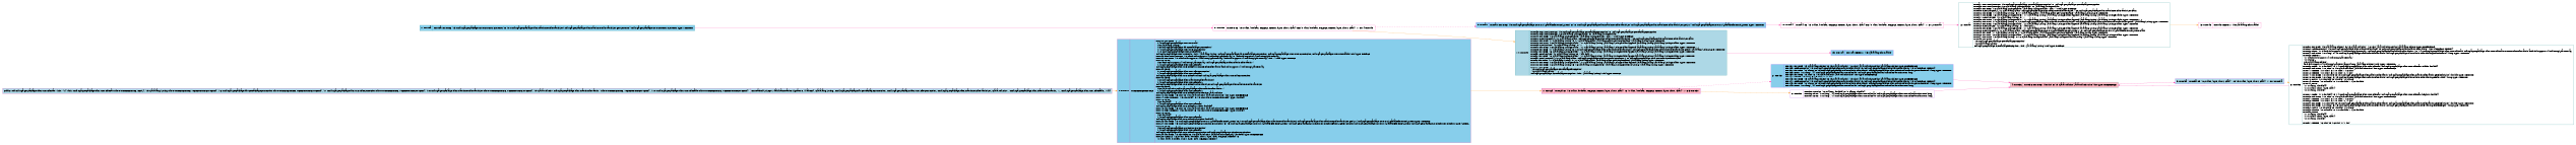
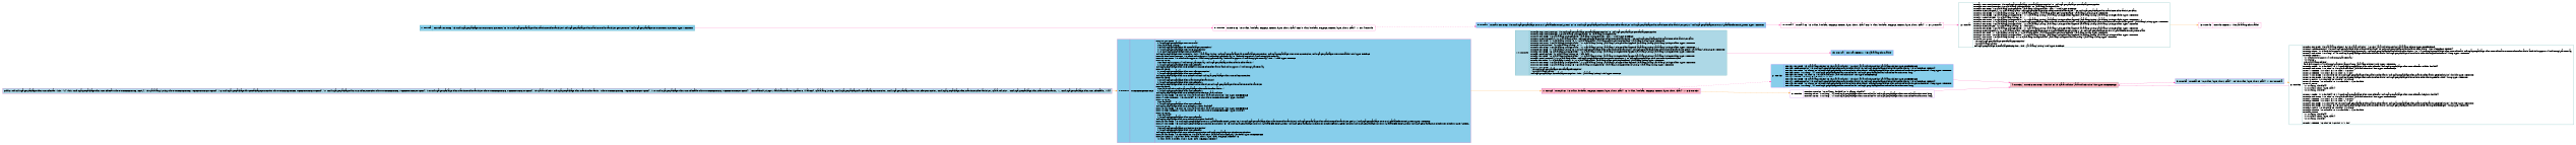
  digraph {
    rankdir=LR
    node [color=purple fillcolor=white shape=record style=filled]
    edge [color=deeppink]
    n1 [color=deeppink fillcolor=skyblue label="{0\:\ 0x0000|MTH_ENTER_BLOCK\l|0x0000: INVOKE  \l  (r4 I:mil.nga.geopackage.user.UserDao)\l  (r5 I:java.lang.String)\l  (r6 I:mil.nga.geopackage.db.GeoPackageConnection)\l  (r7 I:mil.nga.geopackage.user.UserConnection)\l  (r10 I:mil.nga.geopackage.user.UserTable)\l mil.nga.geopackage.user.UserDao.\<init\>(java.lang.String, mil.nga.geopackage.db.GeoPackageConnection, mil.nga.geopackage.user.UserConnection, mil.nga.geopackage.user.UserTable):void type: DIRECT \l0x0003: NEW_INSTANCE  (r5 I:android.support.v4.util.LongSparseArray) =  android.support.v4.util.LongSparseArray \l0x0005: INVOKE  (r5 I:android.support.v4.util.LongSparseArray) android.support.v4.util.LongSparseArray.\<init\>():void type: DIRECT \l0x0008: IPUT  \l  (r5 I:android.support.v4.util.LongSparseArray\<mil.nga.geopackage.tiles.matrix.TileMatrix\>)\l  (r4 I:mil.nga.geopackage.tiles.user.TileDao)\l mil.nga.geopackage.tiles.user.TileDao.zoomLevelToTileMatrix android.support.v4.util.LongSparseArray \l0x000a: IPUT  \l  (r7 I:mil.nga.geopackage.tiles.user.TileConnection)\l  (r4 I:mil.nga.geopackage.tiles.user.TileDao)\l mil.nga.geopackage.tiles.user.TileDao.tileDb mil.nga.geopackage.tiles.user.TileConnection \l0x000c: IPUT  \l  (r8 I:mil.nga.geopackage.tiles.matrixset.TileMatrixSet)\l  (r4 I:mil.nga.geopackage.tiles.user.TileDao)\l mil.nga.geopackage.tiles.user.TileDao.tileMatrixSet mil.nga.geopackage.tiles.matrixset.TileMatrixSet \l0x000e: IPUT  \l  (r9 I:java.util.List\<mil.nga.geopackage.tiles.matrix.TileMatrix\>)\l  (r4 I:mil.nga.geopackage.tiles.user.TileDao)\l mil.nga.geopackage.tiles.user.TileDao.tileMatrices java.util.List \l0x0010: INVOKE  (r5 I:int) = (r9 I:java.util.List) java.util.List.size():int type: INTERFACE \l0x0014: NEW_ARRAY  (r5 I:double[]) = (r5 I:int A[IMMUTABLE_TYPE]) type: double[] \l0x0016: IPUT  \l  (r5 I:double[])\l  (r4 I:mil.nga.geopackage.tiles.user.TileDao)\l mil.nga.geopackage.tiles.user.TileDao.widths double[] \l0x0018: INVOKE  (r5 I:int) = (r9 I:java.util.List) java.util.List.size():int type: INTERFACE \l0x001c: NEW_ARRAY  (r5 I:double[]) = (r5 I:int A[IMMUTABLE_TYPE]) type: double[] \l0x001e: IPUT  \l  (r5 I:double[])\l  (r4 I:mil.nga.geopackage.tiles.user.TileDao)\l mil.nga.geopackage.tiles.user.TileDao.heights double[] \l0x0020: INVOKE  (r5 I:mil.nga.geopackage.core.srs.SpatialReferenceSystem) = (r8 I:mil.nga.geopackage.tiles.matrixset.TileMatrixSet) mil.nga.geopackage.tiles.matrixset.TileMatrixSet.getSrs():mil.nga.geopackage.core.srs.SpatialReferenceSystem type: VIRTUAL \l0x0024: INVOKE  (r5 I:mil.nga.geopackage.projection.Projection) = (r5 I:mil.nga.geopackage.core.srs.SpatialReferenceSystem) mil.nga.geopackage.projection.ProjectionFactory.getProjection(mil.nga.geopackage.core.srs.SpatialReferenceSystem):mil.nga.geopackage.projection.Projection type: STATIC \l0x0028: IPUT  \l  (r5 I:mil.nga.geopackage.projection.Projection)\l  (r4 I:mil.nga.geopackage.tiles.user.TileDao)\l mil.nga.geopackage.tiles.user.TileDao.projection mil.nga.geopackage.projection.Projection \l0x002a: INVOKE  (r5 I:boolean) = (r9 I:java.util.List) java.util.List.isEmpty():boolean type: INTERFACE \l0x002e: CONST  (r6 I:?[int, float, boolean, short, byte, char, OBJECT, ARRAY]) = \l  (0 ?[int, float, boolean, short, byte, char, OBJECT, ARRAY])\l \l}"]
    n2 [fillcolor=lightpink label="{1\:\ 0x002f|0x002f: IF  (r5 I:?[int, boolean, OBJECT, ARRAY, byte, short, char]) != (0 ?[int, boolean, OBJECT, ARRAY, byte, short, char])  \-\> B:3:0x0050 \l}"]
    n3 [fillcolor=skyblue label="{2\:\ 0x0031|0x0031: INVOKE  (r5 I:java.lang.Object) = (r9 I:java.util.List), (r6 I:int) java.util.List.get(int):java.lang.Object type: INTERFACE \l0x0035: CHECK_CAST  (r5 I:mil.nga.geopackage.tiles.matrix.TileMatrix) = (mil.nga.geopackage.tiles.matrix.TileMatrix) (r5 I:?[OBJECT, ARRAY]) \l0x0037: INVOKE  (r0 I:long) = (r5 I:mil.nga.geopackage.tiles.matrix.TileMatrix) mil.nga.geopackage.tiles.matrix.TileMatrix.getZoomLevel():long type: VIRTUAL \l0x003b: IPUT  (r0 I:long), (r4 I:mil.nga.geopackage.tiles.user.TileDao) mil.nga.geopackage.tiles.user.TileDao.minZoom long \l0x003d: INVOKE  (r5 I:int) = (r9 I:java.util.List) java.util.List.size():int type: INTERFACE \l0x0041: ARITH  (r5 I:int) = (r5 I:int) + (\-1 int) \l0x0043: INVOKE  (r5 I:java.lang.Object) = (r9 I:java.util.List), (r5 I:int) java.util.List.get(int):java.lang.Object type: INTERFACE \l0x0047: CHECK_CAST  (r5 I:mil.nga.geopackage.tiles.matrix.TileMatrix) = (mil.nga.geopackage.tiles.matrix.TileMatrix) (r5 I:?[OBJECT, ARRAY]) \l0x0049: INVOKE  (r0 I:long) = (r5 I:mil.nga.geopackage.tiles.matrix.TileMatrix) mil.nga.geopackage.tiles.matrix.TileMatrix.getZoomLevel():long type: VIRTUAL \l0x004d: IPUT  (r0 I:long), (r4 I:mil.nga.geopackage.tiles.user.TileDao) mil.nga.geopackage.tiles.user.TileDao.maxZoom long \l}"]
    n4 [label="{3\:\ 0x0050|0x0050: CONST  (r0 I:?[long, double]) = (0 ?[long, double]) \l0x0052: IPUT  (r0 I:long), (r4 I:mil.nga.geopackage.tiles.user.TileDao) mil.nga.geopackage.tiles.user.TileDao.minZoom long \l0x0054: IPUT  (r0 I:long), (r4 I:mil.nga.geopackage.tiles.user.TileDao) mil.nga.geopackage.tiles.user.TileDao.maxZoom long \l}"]
    n5 [color=teal fillcolor=lightpink label="{4\:\ 0x0056|0x0056: INVOKE  (r5 I:int) = (r9 I:java.util.List) java.util.List.size():int type: INTERFACE \l}"]
    n6 [fillcolor=lightblue label="{5\:\ 0x005a|0x005a: IF  (r6 I:?[int, byte, short, char]) \>= (r5 I:?[int, byte, short, char])  \-\> B:7:0x009a \l}"]
    n7 [color=teal label="{6\:\ 0x005c|0x005c: INVOKE  (r5 I:java.lang.Object) = (r9 I:java.util.List), (r6 I:int) java.util.List.get(int):java.lang.Object type: INTERFACE \l0x0060: CHECK_CAST  (r5 I:mil.nga.geopackage.tiles.matrix.TileMatrix) = (mil.nga.geopackage.tiles.matrix.TileMatrix) (r5 I:?[OBJECT, ARRAY]) \l0x0062: IGET  (r7 I:android.support.v4.util.LongSparseArray\<mil.nga.geopackage.tiles.matrix.TileMatrix\>) = (r4 I:mil.nga.geopackage.tiles.user.TileDao) mil.nga.geopackage.tiles.user.TileDao.zoomLevelToTileMatrix android.support.v4.util.LongSparseArray \l0x0064: INVOKE  (r0 I:long) = (r5 I:mil.nga.geopackage.tiles.matrix.TileMatrix) mil.nga.geopackage.tiles.matrix.TileMatrix.getZoomLevel():long type: VIRTUAL \l0x0068: THROW  \l  (r7 I:android.support.v4.util.LongSparseArray)\l  (r0 I:long)\l  (r5 I:java.lang.Object)\l android.support.v4.util.LongSparseArray.put(long, java.lang.Object):void type: VIRTUAL \l0x006b: IGET  (r7 I:double[]) = (r4 I:mil.nga.geopackage.tiles.user.TileDao) mil.nga.geopackage.tiles.user.TileDao.widths double[] \l0x006d: INVOKE  (r10 I:int) = (r9 I:java.util.List) java.util.List.size():int type: INTERFACE \l0x0071: ARITH  (r10 I:int) = (r10 I:int) \- (r6 I:int) \l0x0072: ARITH  (r10 I:int) = (r10 I:int) + (\-1 int) \l0x0074: INVOKE  (r0 I:double) = (r5 I:mil.nga.geopackage.tiles.matrix.TileMatrix) mil.nga.geopackage.tiles.matrix.TileMatrix.getPixelXSize():double type: VIRTUAL \l0x0078: INVOKE  (r2 I:long) = (r5 I:mil.nga.geopackage.tiles.matrix.TileMatrix) mil.nga.geopackage.tiles.matrix.TileMatrix.getTileWidth():long type: VIRTUAL \l0x007c: CAST  (r2 I:double) = (double) (r2 I:long) \l0x007d: ARITH  (r0 I:double) = (r0 I:double) * (r2 I:double) \l0x007f: APUT  \l  (r7 I:?[long, double][])\l  (r10 I:?[int, short, byte, char])\l  (r0 I:?[long, double])\l \l0x0081: IGET  (r7 I:double[]) = (r4 I:mil.nga.geopackage.tiles.user.TileDao) mil.nga.geopackage.tiles.user.TileDao.heights double[] \l0x0083: INVOKE  (r10 I:int) = (r9 I:java.util.List) java.util.List.size():int type: INTERFACE \l0x0087: ARITH  (r10 I:int) = (r10 I:int) \- (r6 I:int) \l0x0088: ARITH  (r10 I:int) = (r10 I:int) + (\-1 int) \l0x008a: INVOKE  (r0 I:double) = (r5 I:mil.nga.geopackage.tiles.matrix.TileMatrix) mil.nga.geopackage.tiles.matrix.TileMatrix.getPixelYSize():double type: VIRTUAL \l0x008e: INVOKE  (r2 I:long) = (r5 I:mil.nga.geopackage.tiles.matrix.TileMatrix) mil.nga.geopackage.tiles.matrix.TileMatrix.getTileHeight():long type: VIRTUAL \l0x0092: CAST  (r2 I:double) = (double) (r2 I:long) \l0x0093: ARITH  (r0 I:double) = (r0 I:double) * (r2 I:double) \l0x0095: APUT  \l  (r7 I:?[long, double][])\l  (r10 I:?[int, short, byte, char])\l  (r0 I:?[long, double])\l \l0x0097: ARITH  (r6 I:int) = (r6 I:int) + (1 int) \l}"]
    n8 [color=teal fillcolor=skyblue label="{7\:\ 0x009a|0x009a: INVOKE  (r5 I:mil.nga.geopackage.core.contents.Contents) = (r8 I:mil.nga.geopackage.tiles.matrixset.TileMatrixSet) mil.nga.geopackage.tiles.matrixset.TileMatrixSet.getContents():mil.nga.geopackage.core.contents.Contents type: VIRTUAL \l}"]
    n9 [color=deeppink label="{8\:\ 0x009e|0x009e: IF  (r5 I:?[int, boolean, OBJECT, ARRAY, byte, short, char]) == (0 ?[int, boolean, OBJECT, ARRAY, byte, short, char])  \-\> B:14:0x00d9 \l}"]
    n10 [fillcolor=skyblue label="{9\:\ 0x00a0|0x00a0: INVOKE  (r5 I:mil.nga.geopackage.core.srs.SpatialReferenceSystem) = (r8 I:mil.nga.geopackage.tiles.matrixset.TileMatrixSet) mil.nga.geopackage.tiles.matrixset.TileMatrixSet.getSrs():mil.nga.geopackage.core.srs.SpatialReferenceSystem type: VIRTUAL \l}"]
    n11 [color=teal fillcolor=lightblue label="{14\:\ 0x00d9|0x00d9: NEW_INSTANCE  (r5 I:mil.nga.geopackage.GeoPackageException) =  mil.nga.geopackage.GeoPackageException \l0x00db: NEW_INSTANCE  (r6 I:java.lang.StringBuilder) =  java.lang.StringBuilder \l0x00dd: INVOKE  (r6 I:java.lang.StringBuilder) java.lang.StringBuilder.\<init\>():void type: DIRECT \l0x00e0: CONST_CLASS  (r7 I:java.lang.Class\<mil.nga.geopackage.tiles.matrixset.TileMatrixSet\>) =  mil.nga.geopackage.tiles.matrixset.TileMatrixSet.class \l0x00e2: INVOKE  (r7 I:java.lang.String) = (r7 I:java.lang.Class) java.lang.Class.getSimpleName():java.lang.String type: VIRTUAL \l0x00e6: INVOKE  (r6 I:java.lang.StringBuilder), (r7 I:java.lang.String) java.lang.StringBuilder.append(java.lang.String):java.lang.StringBuilder type: VIRTUAL \l0x00e9: CONST_STR  (r7 I:java.lang.String) =  \" \" \l0x00eb: INVOKE  (r6 I:java.lang.StringBuilder), (r7 I:java.lang.String) java.lang.StringBuilder.append(java.lang.String):java.lang.StringBuilder type: VIRTUAL \l0x00ee: INVOKE  (r7 I:java.lang.String) = (r8 I:mil.nga.geopackage.tiles.matrixset.TileMatrixSet) mil.nga.geopackage.tiles.matrixset.TileMatrixSet.getId():java.lang.String type: VIRTUAL \l0x00f2: INVOKE  (r6 I:java.lang.StringBuilder), (r7 I:java.lang.String) java.lang.StringBuilder.append(java.lang.String):java.lang.StringBuilder type: VIRTUAL \l0x00f5: CONST_STR  (r7 I:java.lang.String) =  \" has null \" \l0x00f7: INVOKE  (r6 I:java.lang.StringBuilder), (r7 I:java.lang.String) java.lang.StringBuilder.append(java.lang.String):java.lang.StringBuilder type: VIRTUAL \l0x00fa: CONST_CLASS  (r7 I:java.lang.Class\<mil.nga.geopackage.core.contents.Contents\>) =  mil.nga.geopackage.core.contents.Contents.class \l0x00fc: INVOKE  (r7 I:java.lang.String) = (r7 I:java.lang.Class) java.lang.Class.getSimpleName():java.lang.String type: VIRTUAL \l0x0100: INVOKE  (r6 I:java.lang.StringBuilder), (r7 I:java.lang.String) java.lang.StringBuilder.append(java.lang.String):java.lang.StringBuilder type: VIRTUAL \l0x0103: INVOKE  (r6 I:java.lang.String) = (r6 I:java.lang.StringBuilder) java.lang.StringBuilder.toString():java.lang.String type: VIRTUAL \l0x0107: INVOKE  \l  (r5 I:mil.nga.geopackage.GeoPackageException)\l  (r6 I:java.lang.String)\l mil.nga.geopackage.GeoPackageException.\<init\>(java.lang.String):void type: DIRECT \l}"]
    n12 [color=deeppink label="{10\:\ 0x00a4|0x00a4: IF  (r5 I:?[int, boolean, OBJECT, ARRAY, byte, short, char]) == (0 ?[int, boolean, OBJECT, ARRAY, byte, short, char])  \-\> B:12:0x00a7 \l}"]
    n13 [fillcolor=skyblue label="{15\:\ 0x010a|0x010a: THROW  (r5 I:java.lang.Throwable) \l}"]
    n14 [color=teal label="{12\:\ 0x00a7|0x00a7: NEW_INSTANCE  (r5 I:mil.nga.geopackage.GeoPackageException) =  mil.nga.geopackage.GeoPackageException \l0x00a9: NEW_INSTANCE  (r6 I:java.lang.StringBuilder) =  java.lang.StringBuilder \l0x00ab: INVOKE  (r6 I:java.lang.StringBuilder) java.lang.StringBuilder.\<init\>():void type: DIRECT \l0x00ae: CONST_CLASS  (r7 I:java.lang.Class\<mil.nga.geopackage.tiles.matrixset.TileMatrixSet\>) =  mil.nga.geopackage.tiles.matrixset.TileMatrixSet.class \l0x00b0: INVOKE  (r7 I:java.lang.String) = (r7 I:java.lang.Class) java.lang.Class.getSimpleName():java.lang.String type: VIRTUAL \l0x00b4: INVOKE  (r6 I:java.lang.StringBuilder), (r7 I:java.lang.String) java.lang.StringBuilder.append(java.lang.String):java.lang.StringBuilder type: VIRTUAL \l0x00b7: CONST_STR  (r7 I:java.lang.String) =  \" \" \l0x00b9: INVOKE  (r6 I:java.lang.StringBuilder), (r7 I:java.lang.String) java.lang.StringBuilder.append(java.lang.String):java.lang.StringBuilder type: VIRTUAL \l0x00bc: INVOKE  (r7 I:java.lang.String) = (r8 I:mil.nga.geopackage.tiles.matrixset.TileMatrixSet) mil.nga.geopackage.tiles.matrixset.TileMatrixSet.getId():java.lang.String type: VIRTUAL \l0x00c0: INVOKE  (r6 I:java.lang.StringBuilder), (r7 I:java.lang.String) java.lang.StringBuilder.append(java.lang.String):java.lang.StringBuilder type: VIRTUAL \l0x00c3: CONST_STR  (r7 I:java.lang.String) =  \" has null \" \l0x00c5: INVOKE  (r6 I:java.lang.StringBuilder), (r7 I:java.lang.String) java.lang.StringBuilder.append(java.lang.String):java.lang.StringBuilder type: VIRTUAL \l0x00c8: CONST_CLASS  (r7 I:java.lang.Class\<mil.nga.geopackage.core.srs.SpatialReferenceSystem\>) =  mil.nga.geopackage.core.srs.SpatialReferenceSystem.class \l0x00ca: INVOKE  (r7 I:java.lang.String) = (r7 I:java.lang.Class) java.lang.Class.getSimpleName():java.lang.String type: VIRTUAL \l0x00ce: INVOKE  (r6 I:java.lang.StringBuilder), (r7 I:java.lang.String) java.lang.StringBuilder.append(java.lang.String):java.lang.StringBuilder type: VIRTUAL \l0x00d1: INVOKE  (r6 I:java.lang.String) = (r6 I:java.lang.StringBuilder) java.lang.StringBuilder.toString():java.lang.String type: VIRTUAL \l0x00d5: INVOKE  \l  (r5 I:mil.nga.geopackage.GeoPackageException)\l  (r6 I:java.lang.String)\l mil.nga.geopackage.GeoPackageException.\<init\>(java.lang.String):void type: DIRECT \l}"]
    n15 [color=deeppink label="{13\:\ 0x00d8|0x00d8: THROW  (r5 I:java.lang.Throwable) \l}"]
    n16 [color=deeppink fillcolor=lightblue label="{public void mil.nga.geopackage.tiles.user.TileDao.\<init\>((r4 'this' I:mil.nga.geopackage.tiles.user.TileDao A[IMMUTABLE_TYPE, THIS]), (r5 I:java.lang.String A[IMMUTABLE_TYPE, METHOD_ARGUMENT]), (r6 I:mil.nga.geopackage.db.GeoPackageConnection A[IMMUTABLE_TYPE, METHOD_ARGUMENT]), (r7 I:mil.nga.geopackage.tiles.user.TileConnection A[IMMUTABLE_TYPE, METHOD_ARGUMENT]), (r8 I:mil.nga.geopackage.tiles.matrixset.TileMatrixSet A[IMMUTABLE_TYPE, METHOD_ARGUMENT]), (r9 I:java.util.List\<mil.nga.geopackage.tiles.matrix.TileMatrix\> A[IMMUTABLE_TYPE, METHOD_ARGUMENT]), (r10 I:mil.nga.geopackage.tiles.user.TileTable A[IMMUTABLE_TYPE, METHOD_ARGUMENT]))  | Annotation[SYSTEM, dalvik.annotation.Signature, \{value=[(, Ljava\/lang\/String;, Lmil\/nga\/geopackage\/db\/GeoPackageConnection;, Lmil\/nga\/geopackage\/tiles\/user\/TileConnection;, Lmil\/nga\/geopackage\/tiles\/matrixset\/TileMatrixSet;, Ljava\/util\/List\<, Lmil\/nga\/geopackage\/tiles\/matrix\/TileMatrix;, \>;, Lmil\/nga\/geopackage\/tiles\/user\/TileTable;, )V]\}]\l}"]
    n1 -> n2 [color=darkorange]
    n2 -> n3 [style=dashed]
    n2 -> n4 [color=darkorange]
    n3 -> n5
    n4 -> n5
    n5 -> n6
    n6 -> n7 [color=darkorange style=dashed]
    n7 -> n5
    n8 -> n9
    n9 -> n10 [style=dashed]
-   n9 -> n11 [color=darkorange]
    n10 -> n12
    n11 -> n13
    n12 -> n14
    n14 -> n15 [color=darkorange]
    n16 -> n1 [color=darkorange]
  }
